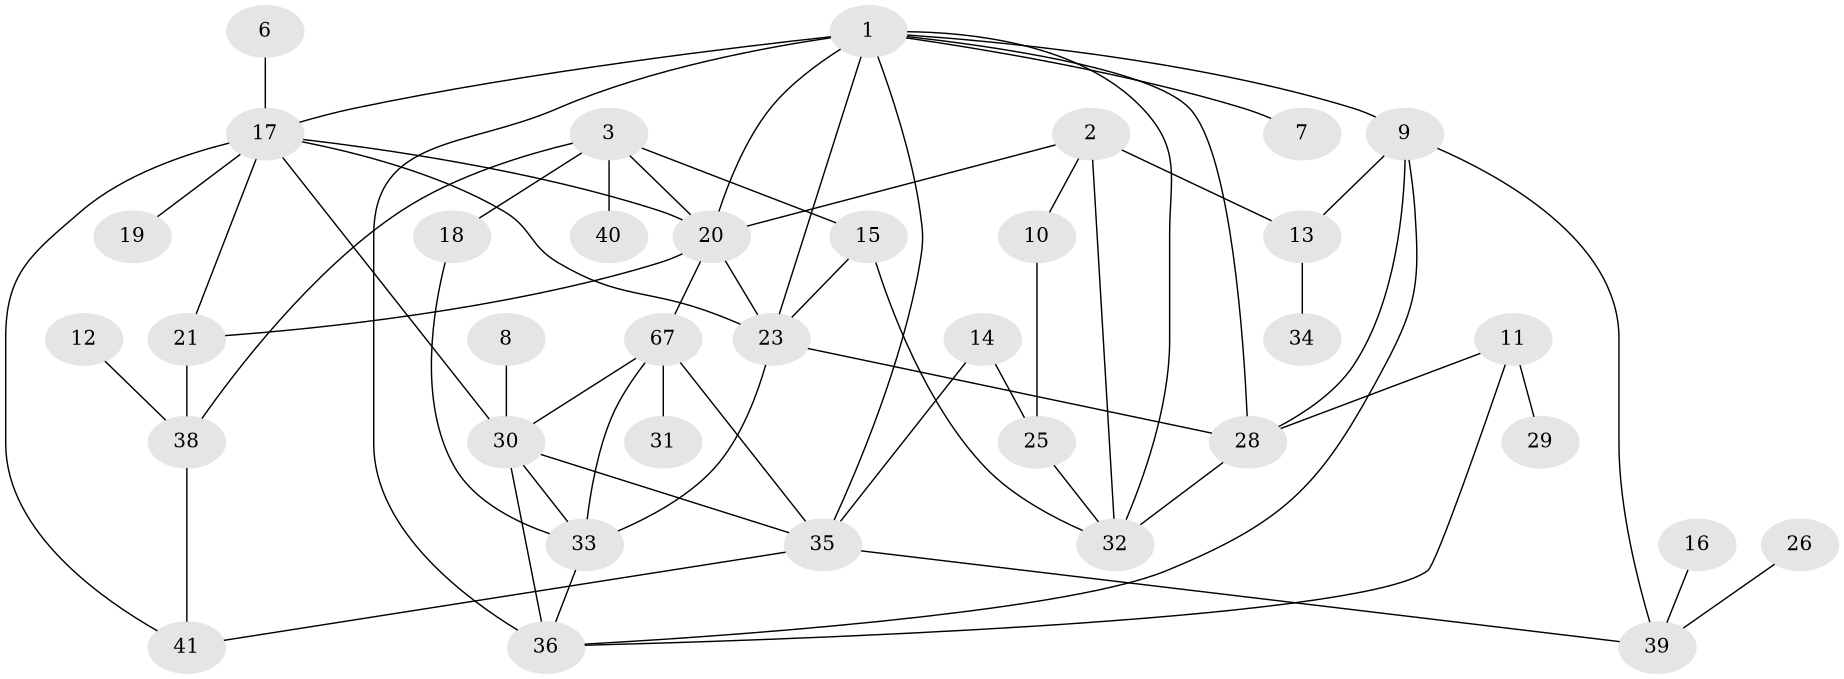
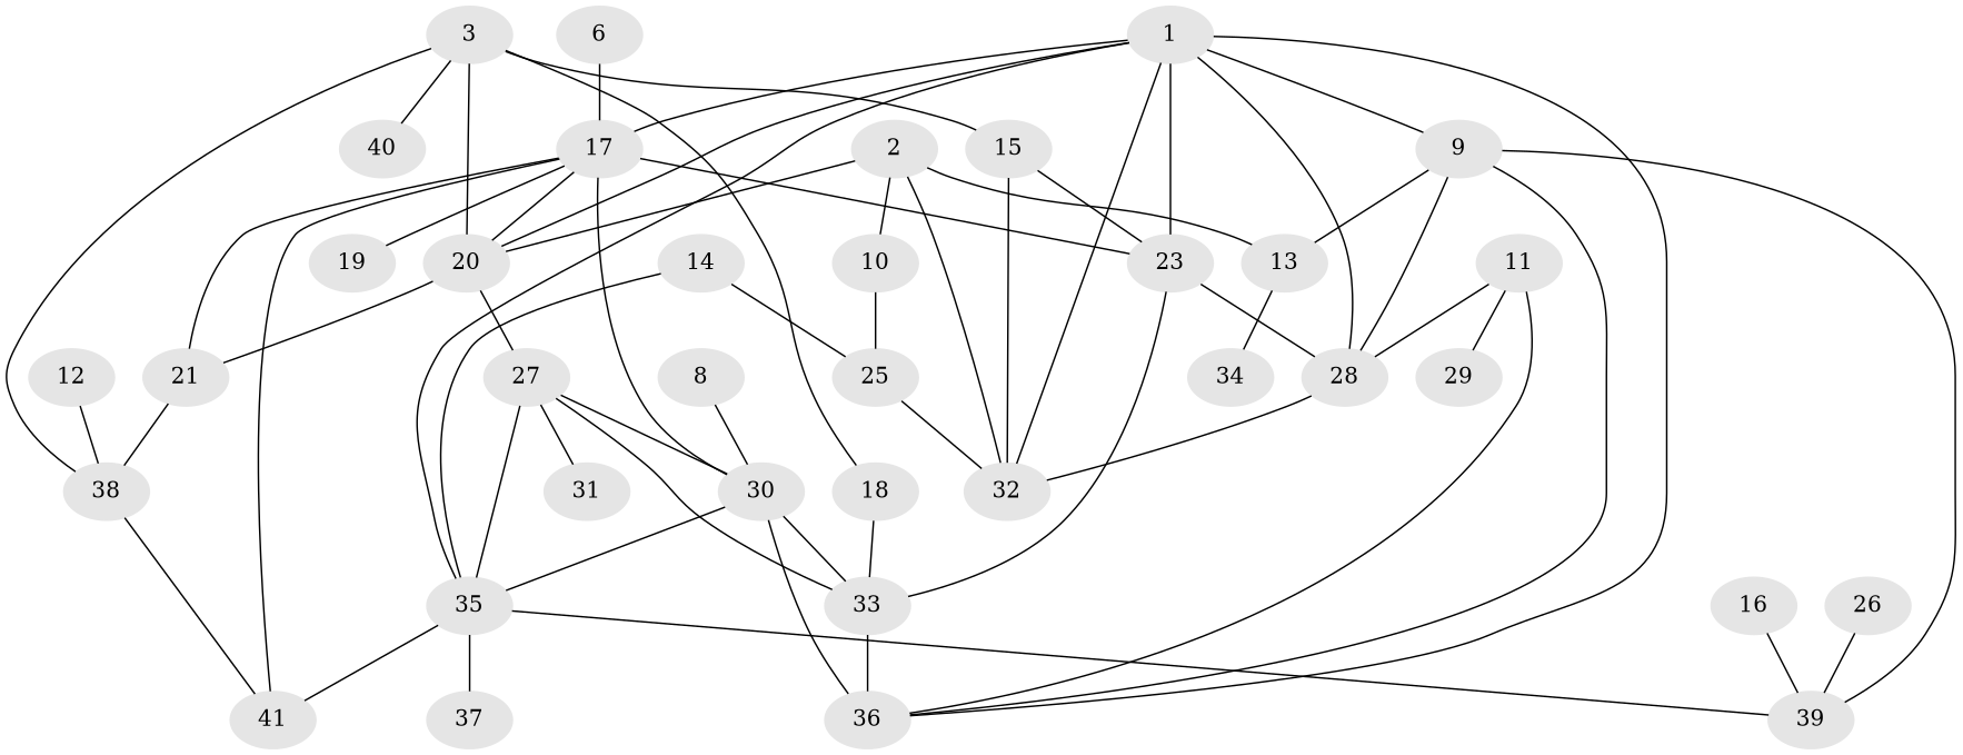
  graph {
    node [color=gray90 style=filled]
    edge [weight=1.0]
    1
-   7
    9
    17
    20
    23
    28
    32
    35
    36
    13
    39
    30
    19
    21
    41
-   27 [label=67]
+   27
    33
+   37
    2
    10
    25
    34
    3
    15
    18
    38
    40
    6
    8
    11
    29
    12
    14
    16
    31
    26
-   1 -- 7
    1 -- 9 [weight=2.0]
    1 -- 17 [weight=2.0]
    1 -- 20
    1 -- 23 [weight=2.0]
    1 -- 28
    1 -- 32
    1 -- 35
    1 -- 36
    9 -- 28
    9 -- 36
    9 -- 13
    9 -- 39
    17 -- 20
    17 -- 23
    17 -- 30 [weight=2.0]
    17 -- 19
    17 -- 21
    17 -- 41
-   20 -- 23
    20 -- 21
    20 -- 27
    23 -- 28 [weight=3.0]
    23 -- 33
    28 -- 32
    35 -- 39
    35 -- 41
+   35 -- 37
    13 -- 34
    30 -- 35
    30 -- 36 [weight=3.0]
    30 -- 33
    21 -- 38
    27 -- 35
    27 -- 30
    27 -- 33
    27 -- 31
    33 -- 36 [weight=2.0]
    2 -- 20
    2 -- 32 [weight=2.0]
    2 -- 13
    2 -- 10
    10 -- 25
    25 -- 32
    3 -- 20
    3 -- 15
    3 -- 18
    3 -- 38
    3 -- 40
    15 -- 23
    15 -- 32
    18 -- 33
    38 -- 41
    6 -- 17
    8 -- 30
    11 -- 28
    11 -- 36
    11 -- 29
    12 -- 38
    14 -- 35
    14 -- 25
    16 -- 39
    26 -- 39
  }
